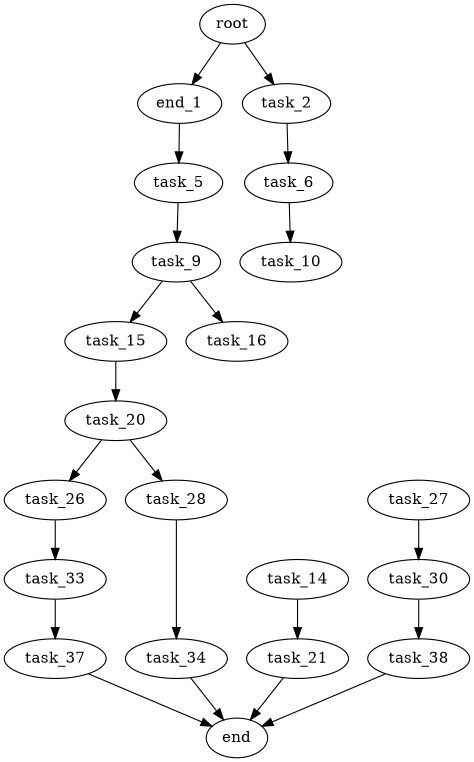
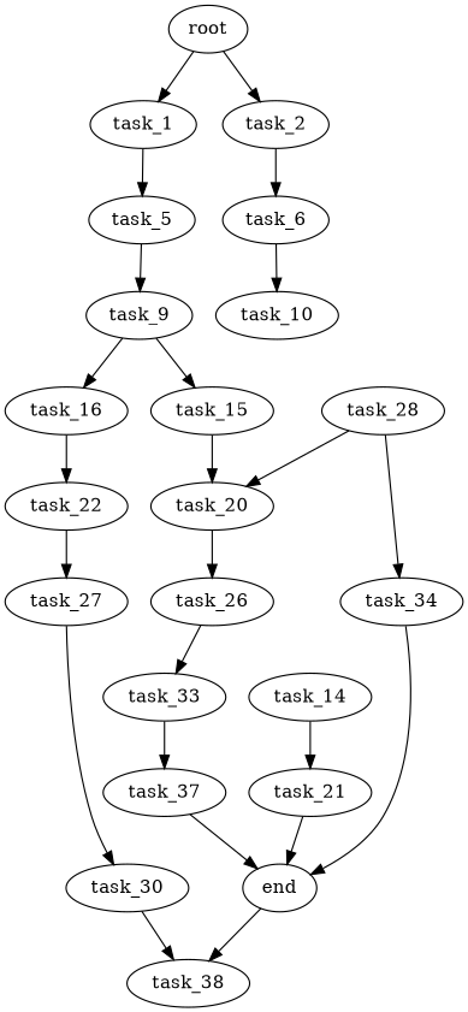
  digraph {
    root
-   task_1 [label=end_1]
+   task_1
    task_2
    task_5
    task_6
    task_9
    task_10
    task_15
    task_16
    task_20
+   task_22
    task_14
    task_21
    end
    task_26
    task_28
    task_27
    task_33
    task_34
    n20 [label=task_30]
    task_37
    task_38
    root -> task_1
    root -> task_2
    task_1 -> task_5
    task_2 -> task_6
    task_5 -> task_9
    task_6 -> task_10
    task_9 -> task_15
    task_9 -> task_16
    task_15 -> task_20
+   task_16 -> task_22
    task_20 -> task_26
-   task_20 -> task_28
+   task_28 -> task_20
+   task_22 -> task_27
    task_14 -> task_21
    task_21 -> end
    task_26 -> task_33
    task_28 -> task_34
    task_27 -> n20
    task_33 -> task_37
    task_34 -> end
    n20 -> task_38
    task_37 -> end
-   task_38 -> end
+   end -> task_38
  }
